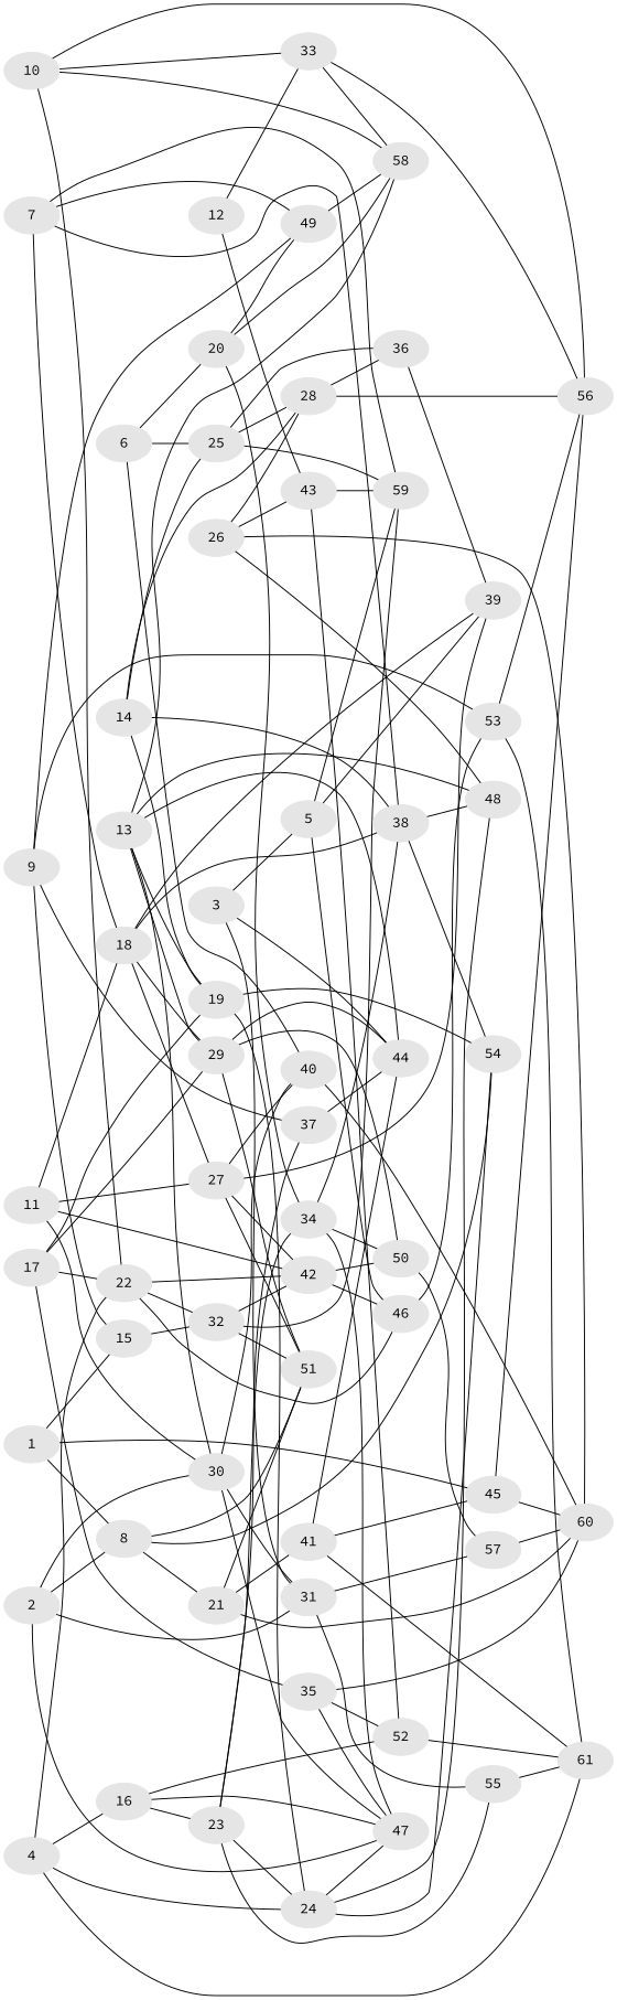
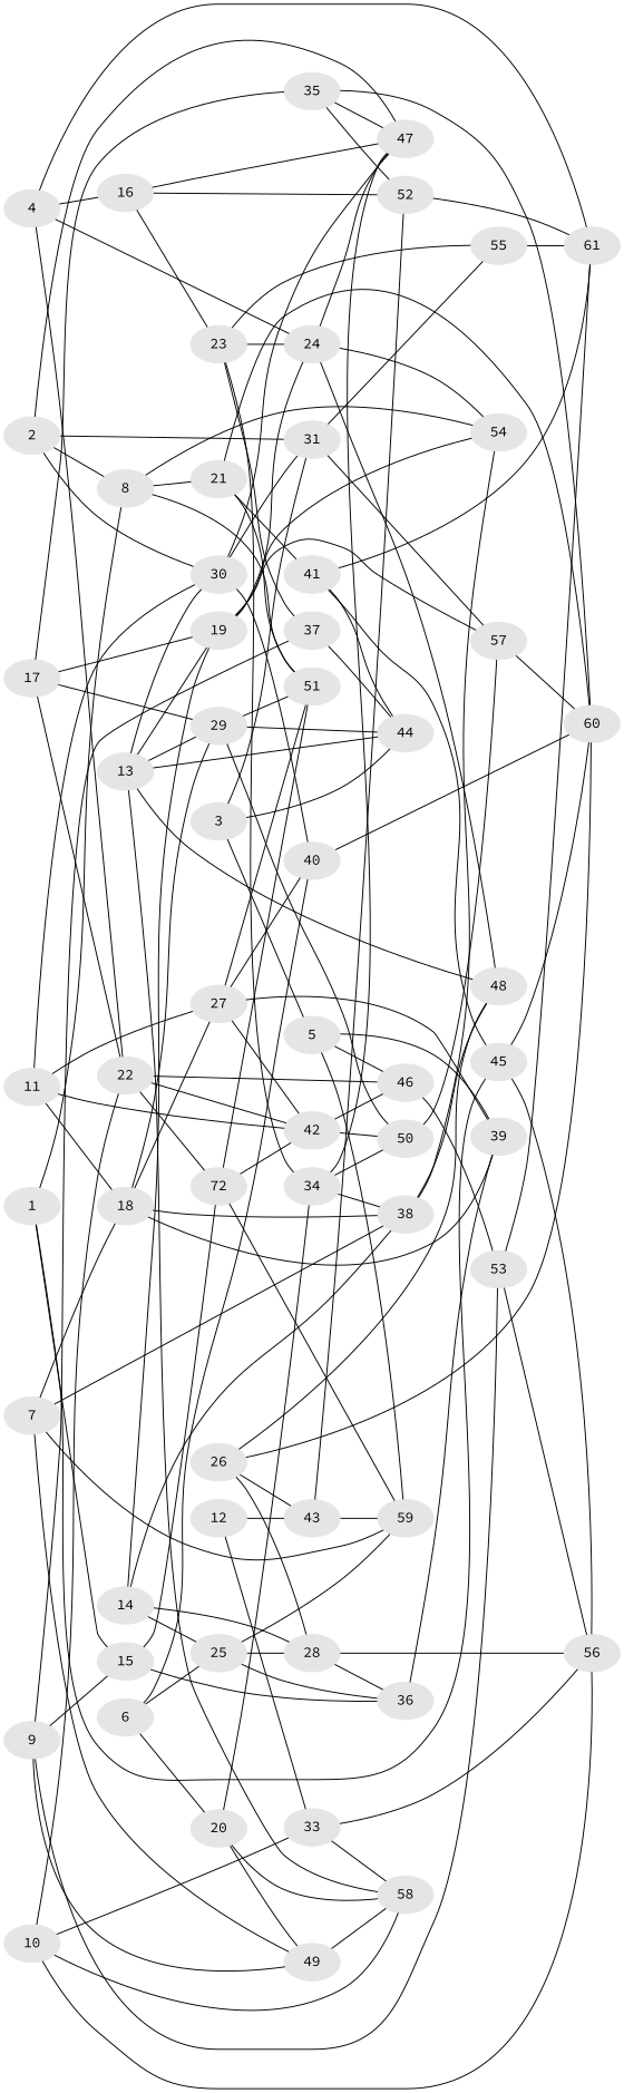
  graph {
    fontname="Source Code Pro"
    rankdir=LR
    node [color=gray90 fontname="Source Code Pro" style=filled]
    edge [fontname="Source Code Pro" weight=1.0]
    1
    8
    15
    45
    21
    51
    54
-   32
+   32 [label=72]
    36
    56
    60
    2
    30
    31
    47
    40
    57
    55
    3
    5
    44
    39
    46
    59
    4
    16
    22
    24
    61
    23
    52
    42
    48
    53
    6
    20
    25
    49
    58
    34
    28
    7
    18
    38
    27
    29
    41
    9
    37
    10
    33
    11
    50
    12
    43
    13
    19
    14
    17
    35
    26
    1 -- 8 [weight=2.0]
    1 -- 15
    1 -- 45
    8 -- 21
    8 -- 51
    8 -- 54
    15 -- 32
+   15 -- 36
    45 -- 56
    45 -- 60
    21 -- 51
    21 -- 60
    21 -- 41
    32 -- 51
    32 -- 59
    32 -- 42
    36 -- 39
    2 -- 8
    2 -- 30
    2 -- 31
    2 -- 47
    30 -- 31
    30 -- 47
    30 -- 40
    31 -- 57
    31 -- 55
    40 -- 60
    57 -- 60
    55 -- 61 [weight=2.0]
    3 -- 31 [weight=2.0]
    3 -- 5
    3 -- 44
    5 -- 39
    5 -- 46
    5 -- 59
    46 -- 53
    4 -- 16
    4 -- 22
    4 -- 24
    4 -- 61
    16 -- 47
    16 -- 23
    16 -- 52
    22 -- 32
    22 -- 46
    22 -- 42
    24 -- 54
    24 -- 47
    24 -- 48
    23 -- 55
    23 -- 24
    23 -- 34 [weight=2.0]
    23 -- 37
    52 -- 61
    42 -- 46
    42 -- 50
    53 -- 56
    53 -- 61
    6 -- 40
    6 -- 20
    6 -- 25 [weight=2.0]
    20 -- 49
    20 -- 58
    20 -- 34
    25 -- 36
    25 -- 59
    25 -- 28
    49 -- 58
    34 -- 47
    34 -- 38
    34 -- 50
    28 -- 36
    28 -- 56 [weight=2.0]
    7 -- 59
    7 -- 49
    7 -- 18
    7 -- 38
    18 -- 39
    18 -- 38
    18 -- 27
    18 -- 29
    38 -- 54
    38 -- 48
    27 -- 51
    27 -- 40
    27 -- 39
    27 -- 42
    29 -- 51
    29 -- 44
    29 -- 50
    41 -- 45
    41 -- 44
    41 -- 61
    9 -- 15
    9 -- 53
    9 -- 49
    9 -- 37
    37 -- 44 [weight=2.0]
    10 -- 56
    10 -- 22
    10 -- 58
    10 -- 33
    33 -- 56
    33 -- 58 [weight=2.0]
    11 -- 30
    11 -- 42
    11 -- 18
    11 -- 27
    50 -- 57
    12 -- 33 [weight=2.0]
    12 -- 43 [weight=2.0]
    43 -- 59 [weight=2.0]
    43 -- 52
    13 -- 30
    13 -- 44
    13 -- 48
    13 -- 58
    13 -- 29
    13 -- 19
    19 -- 54
+   19 -- 57
    19 -- 24
    14 -- 25
    14 -- 28
    14 -- 38
    14 -- 19
    17 -- 22
    17 -- 29
    17 -- 19
    17 -- 35
    35 -- 60
    35 -- 47
    35 -- 52
    26 -- 60
    26 -- 48
    26 -- 28
    26 -- 43
  }
